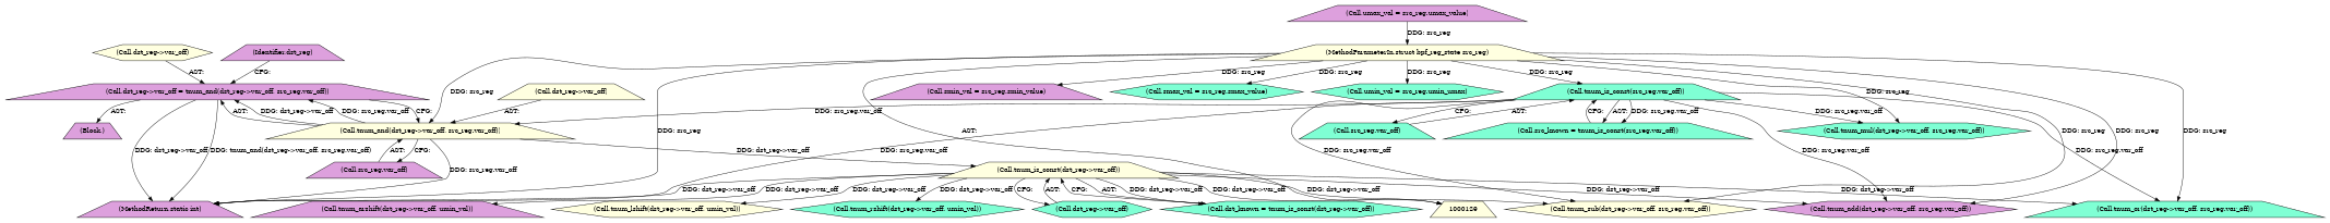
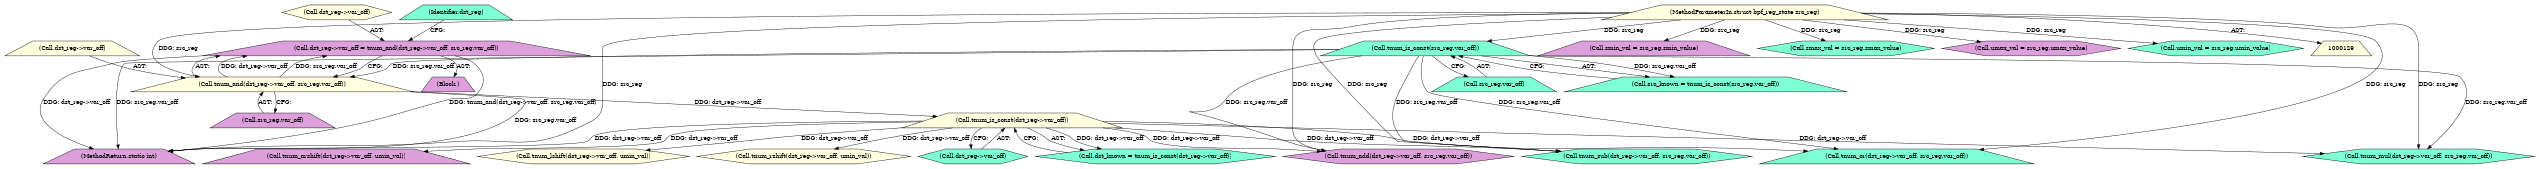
  digraph {
    node [fillcolor=plum shape=trapezium style=filled]
    n1 [label="(Call,dst_reg->var_off = tnum_and(dst_reg->var_off, src_reg.var_off))"]
    n2 [fillcolor=lightyellow label="(Call,tnum_and(dst_reg->var_off, src_reg.var_off))"]
    n3 [label="(Block,)"]
    n4 [label="(MethodReturn,static int)"]
    n5 [label="(Call,src_reg.var_off)"]
    n6 [fillcolor=lightyellow label="(Call,tnum_is_const(dst_reg->var_off))"]
    n7 [label="(Call,tnum_arshift(dst_reg->var_off, umin_val))"]
    n8 [label="(Call,tnum_add(dst_reg->var_off, src_reg.var_off))" shape=hexagon]
-   n9 [fillcolor=lightyellow label="(Call,tnum_sub(dst_reg->var_off, src_reg.var_off))" shape=hexagon]
+   n9 [fillcolor=aquamarine label="(Call,tnum_sub(dst_reg->var_off, src_reg.var_off))" shape=hexagon]
    n10 [fillcolor=aquamarine label="(Call,tnum_or(dst_reg->var_off, src_reg.var_off))"]
    n11 [fillcolor=lightyellow label="(Call,tnum_lshift(dst_reg->var_off, umin_val))" shape=hexagon]
    n12 [fillcolor=aquamarine label="(Call,tnum_mul(dst_reg->var_off, src_reg.var_off))" shape=hexagon]
-   n13 [fillcolor=aquamarine label="(Call,tnum_rshift(dst_reg->var_off, umin_val))" shape=hexagon]
+   n13 [fillcolor=lightyellow label="(Call,tnum_rshift(dst_reg->var_off, umin_val))" shape=hexagon]
    n14 [fillcolor=aquamarine label="(Call,dst_reg->var_off)" shape=hexagon]
    n15 [fillcolor=aquamarine label="(Call,dst_known = tnum_is_const(dst_reg->var_off))" shape=hexagon]
    n16 [fillcolor=aquamarine label="(Call,tnum_is_const(src_reg.var_off))"]
    n17 [fillcolor=aquamarine label="(Call,src_reg.var_off)"]
    n18 [fillcolor=aquamarine label="(Call,src_known = tnum_is_const(src_reg.var_off))"]
    n19 [fillcolor=lightyellow label="(MethodParameterIn,struct bpf_reg_state src_reg)"]
    n20 [label="(Call,smin_val = src_reg.smin_value)"]
    n21 [fillcolor=aquamarine label="(Call,smax_val = src_reg.smax_value)" shape=hexagon]
-   n22 [label="(Call,umax_val = src_reg.umax_value)"]
-   n23 [fillcolor=aquamarine label="(Call,umin_val = src_reg.umin_umax)" shape=hexagon]
+   n22 [label="(Call,umax_val = src_reg.umax_value)" shape=hexagon]
+   n23 [fillcolor=aquamarine label="(Call,umin_val = src_reg.umin_value)" shape=hexagon]
    1000129 [fillcolor=lightyellow]
    n25 [fillcolor=lightyellow label="(Call,dst_reg->var_off)"]
    n26 [fillcolor=lightyellow label="(Call,dst_reg->var_off)" shape=hexagon]
-   n27 [label="(Identifier,dst_reg)"]
+   n27 [fillcolor=aquamarine label="(Identifier,dst_reg)"]
    n1 -> n2 [label="CFG: "]
    n1 -> n3 [label="AST: "]
    n1 -> n4 [label="DDG: dst_reg->var_off"]
    n1 -> n4 [label="DDG: tnum_and(dst_reg->var_off, src_reg.var_off)"]
    n2 -> n1 [label="AST: "]
    n2 -> n1 [label="DDG: dst_reg->var_off"]
    n2 -> n1 [label="DDG: src_reg.var_off"]
    n2 -> n4 [label="DDG: src_reg.var_off"]
    n2 -> n5 [label="CFG: "]
    n2 -> n6 [label="DDG: dst_reg->var_off"]
    n5 -> n2 [label="AST: "]
    n6 -> n4 [label="DDG: dst_reg->var_off"]
    n6 -> n7 [label="DDG: dst_reg->var_off"]
    n6 -> n8 [label="DDG: dst_reg->var_off"]
    n6 -> n9 [label="DDG: dst_reg->var_off"]
    n6 -> n10 [label="DDG: dst_reg->var_off"]
    n6 -> n11 [label="DDG: dst_reg->var_off"]
-   n6 -> 1000129 [label="DDG: dst_reg->var_off"]
+   n6 -> n12 [label="DDG: dst_reg->var_off"]
    n6 -> n13 [label="DDG: dst_reg->var_off"]
    n6 -> n14 [label="CFG: "]
    n6 -> n15 [label="AST: "]
    n6 -> n15 [label="DDG: dst_reg->var_off"]
    n14 -> n6 [label="AST: "]
    n15 -> n6 [label="CFG: "]
    n16 -> n2 [label="DDG: src_reg.var_off"]
    n16 -> n4 [label="DDG: src_reg.var_off"]
    n16 -> n8 [label="DDG: src_reg.var_off"]
    n16 -> n9 [label="DDG: src_reg.var_off"]
    n16 -> n10 [label="DDG: src_reg.var_off"]
    n16 -> n12 [label="DDG: src_reg.var_off"]
    n16 -> n17 [label="CFG: "]
    n16 -> n18 [label="AST: "]
    n16 -> n18 [label="DDG: src_reg.var_off"]
    n17 -> n16 [label="AST: "]
    n18 -> n16 [label="CFG: "]
    n19 -> n2 [label="DDG: src_reg"]
    n19 -> n4 [label="DDG: src_reg"]
    n19 -> n8 [label="DDG: src_reg"]
    n19 -> n9 [label="DDG: src_reg"]
    n19 -> n10 [label="DDG: src_reg"]
    n19 -> n12 [label="DDG: src_reg"]
    n19 -> n16 [label="DDG: src_reg"]
    n19 -> n20 [label="DDG: src_reg"]
    n19 -> n21 [label="DDG: src_reg"]
-   n22 -> n19 [label="DDG: src_reg"]
+   n19 -> n22 [label="DDG: src_reg"]
    n19 -> n23 [label="DDG: src_reg"]
    n19 -> 1000129 [label="AST: "]
    n25 -> n2 [label="AST: "]
    n26 -> n1 [label="AST: "]
    n27 -> n1 [label="CFG: "]
  }
